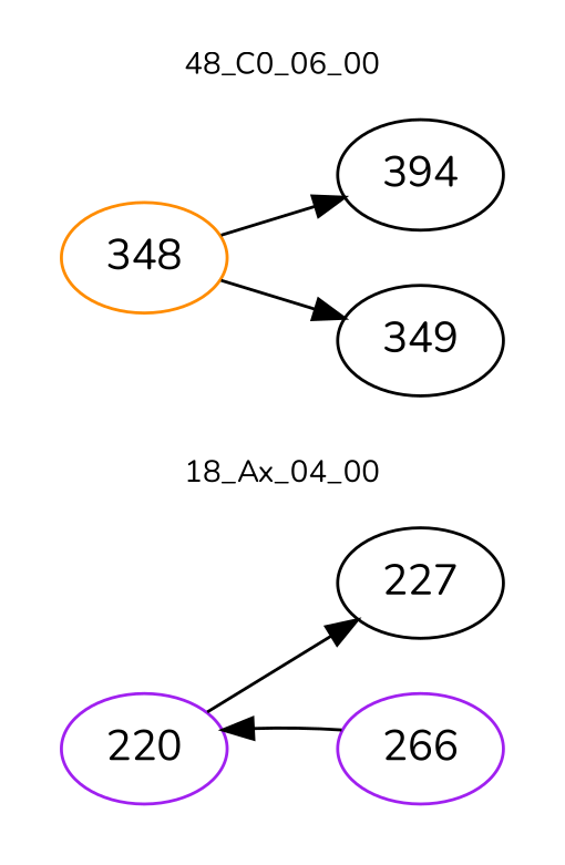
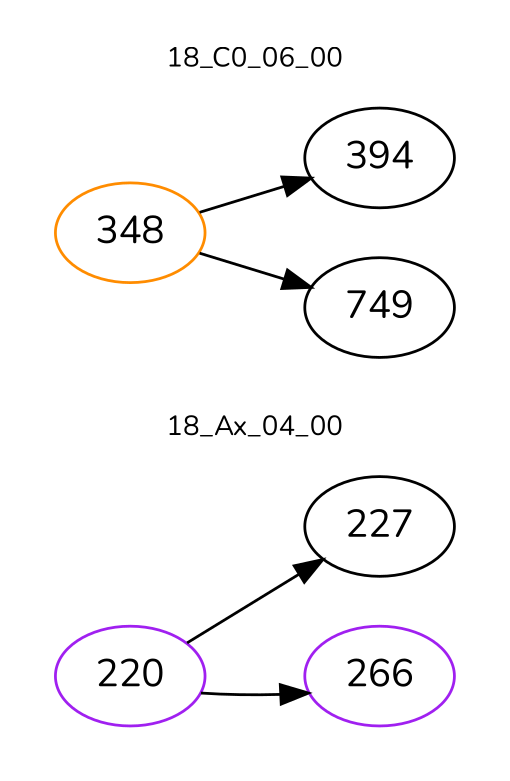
  digraph {
    fontname=Nunito
    rankdir=LR
    node [color=black fontname=Nunito]
    edge [color=black fontname=Nunito]
    n1 [color=purple label=220]
    n2 [color=purple label=266]
    n3 [label=227]
    n4 [color=darkorange label=348]
-   n5 [label=349]
+   n5 [label=749]
    n6 [label=394]
    subgraph cluster_1 {
      color=white
      fontsize=10
      label="18_Ax_04_00"
      n1
      n2
      n3
    }
    subgraph cluster_2 {
      color=white
      fontsize=10
-     label="48_C0_06_00"
+     label="18_C0_06_00"
      n4
      n5
      n6
    }
-   n2 -> n1
+   n1 -> n2
    n1 -> n3
    n4 -> n5
    n4 -> n6
  }
